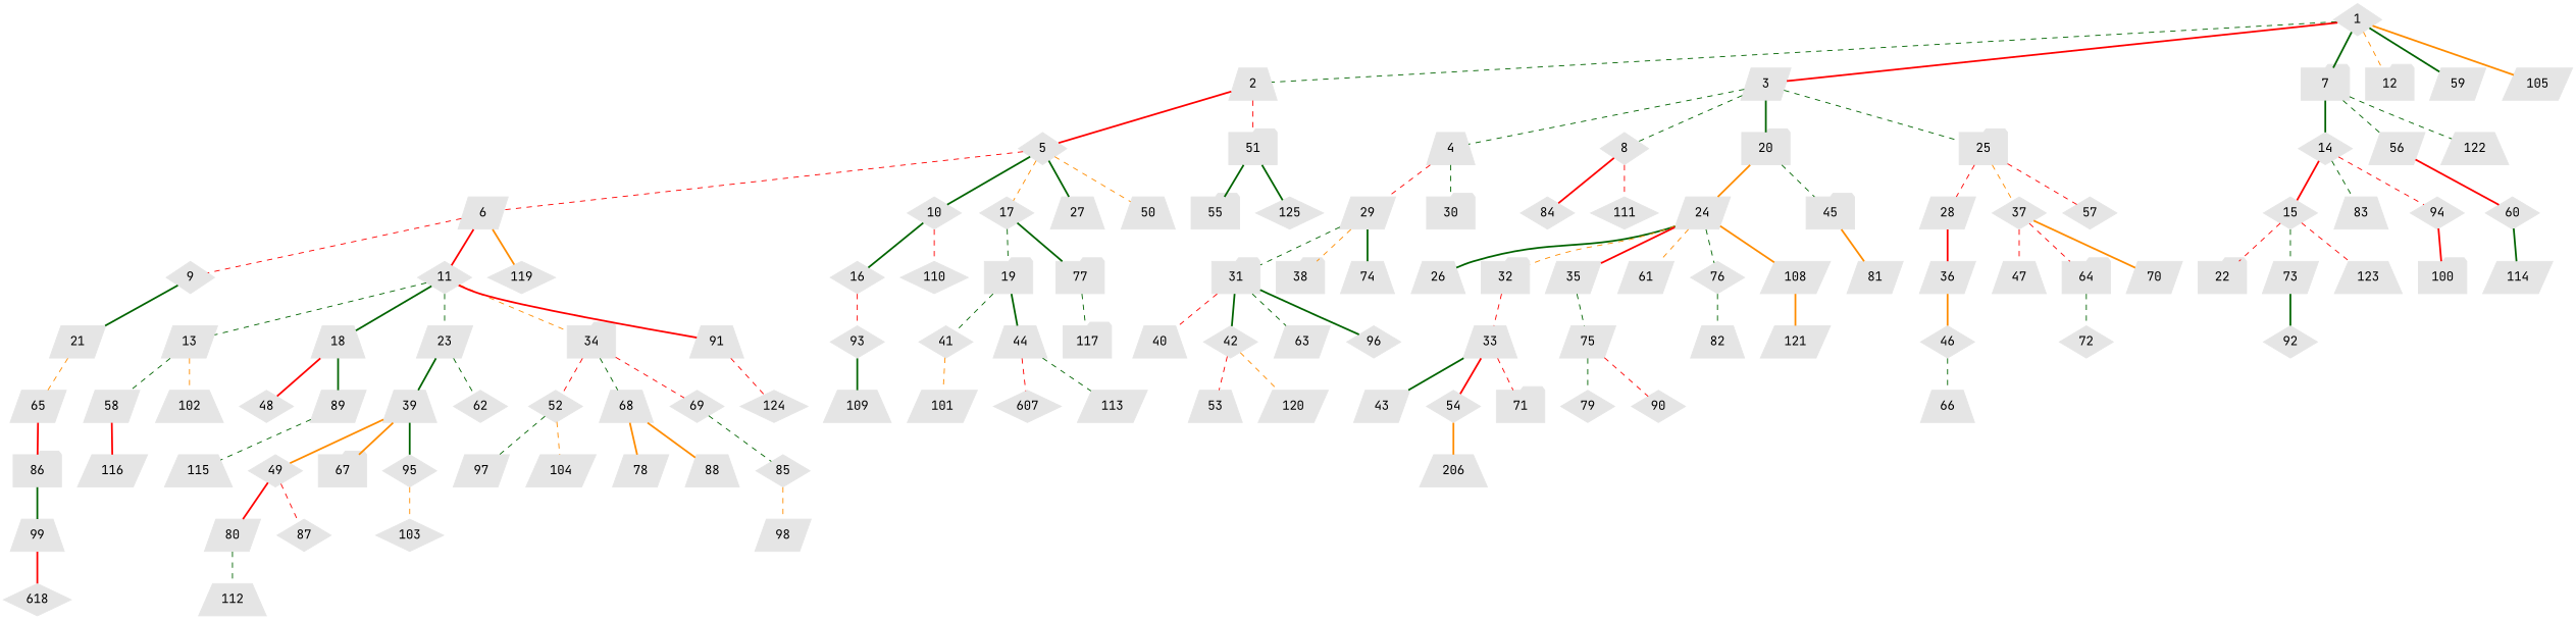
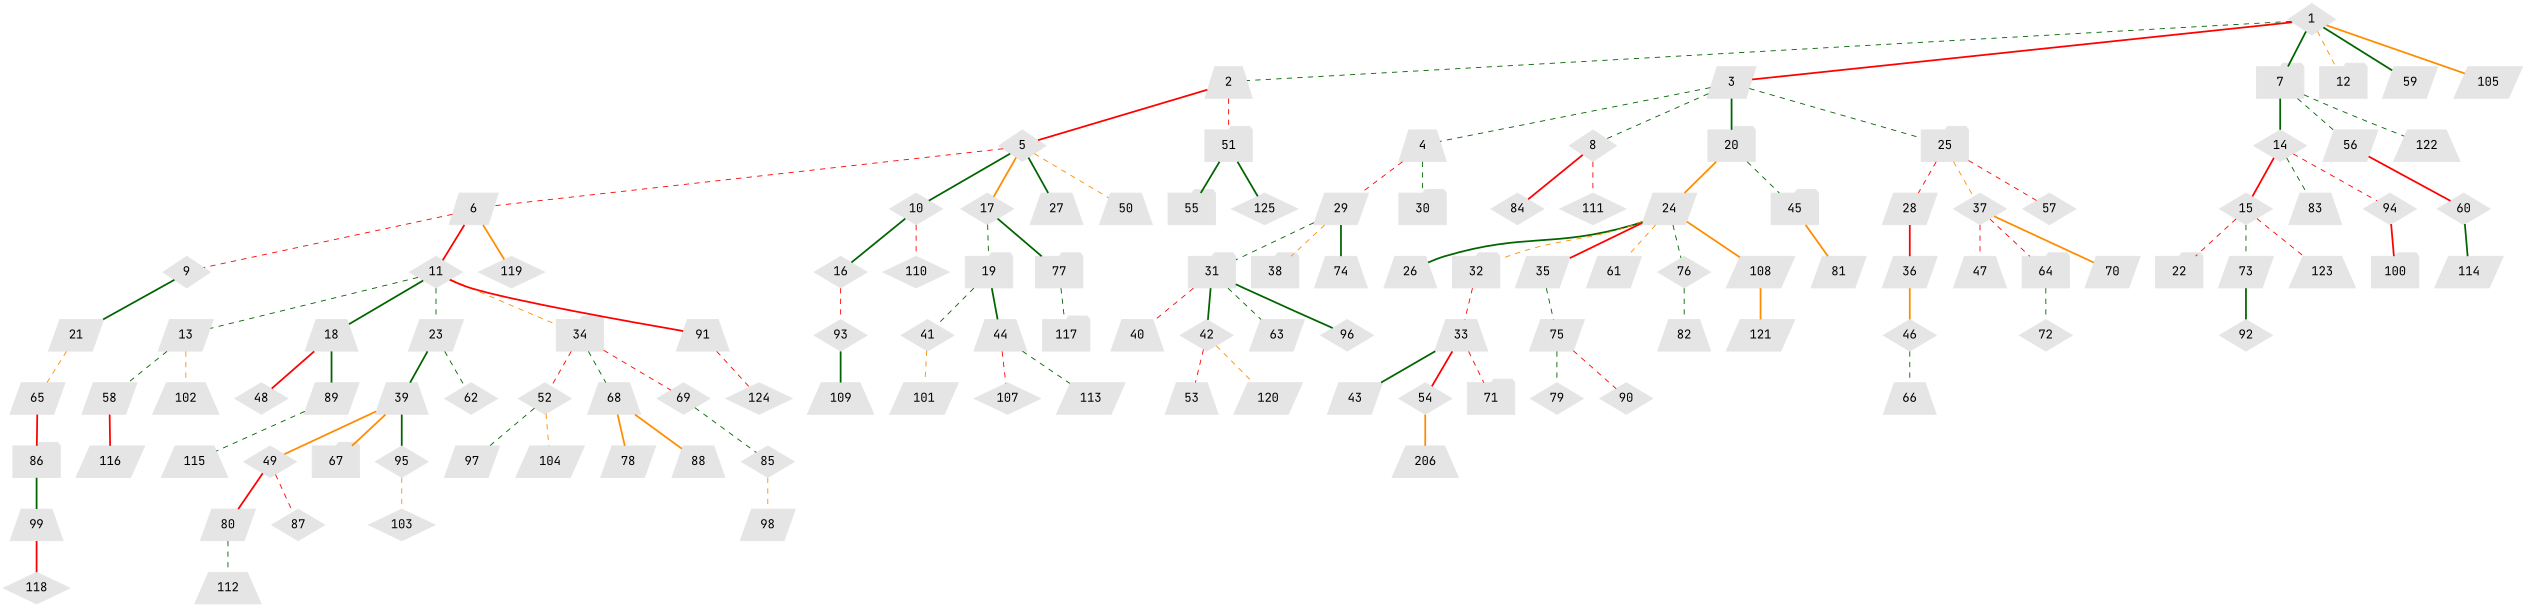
  graph {
    fontname="JetBrains Mono"
    node [color=gray90 fontname="JetBrains Mono" shape=diamond style=filled]
    edge [color=darkgreen fontname="JetBrains Mono" style=dashed]
    2 [shape=trapezium]
    1
    3 [shape=parallelogram]
    7 [shape=folder]
    12 [shape=folder]
    59 [shape=parallelogram]
    105 [shape=parallelogram]
    5
    51 [shape=folder]
    4 [shape=trapezium]
    8
    20 [shape=folder]
    25 [shape=folder]
    14
    56 [shape=parallelogram]
    122 [shape=trapezium]
    6 [shape=parallelogram]
    10
    17
    27 [shape=trapezium]
    50 [shape=trapezium]
    55 [shape=folder]
    125
    29 [shape=parallelogram]
    30 [shape=folder]
    84
    111
    24 [shape=parallelogram]
    45 [shape=folder]
    28 [shape=parallelogram]
    37
    57
    31 [shape=folder]
    38 [shape=folder]
    74 [shape=trapezium]
    9
    11
    119
    16
    110
    19 [shape=folder]
    77 [shape=folder]
    21 [shape=parallelogram]
    13 [shape=parallelogram]
    18 [shape=trapezium]
    23 [shape=parallelogram]
    34 [shape=folder]
    91 [shape=trapezium]
    15
    83 [shape=trapezium]
    94
    60
    65 [shape=parallelogram]
    93
    58 [shape=parallelogram]
    102 [shape=trapezium]
    48
    89 [shape=parallelogram]
    39 [shape=trapezium]
    62
    52
    68 [shape=trapezium]
    69
    124
    116 [shape=parallelogram]
    22 [shape=folder]
    73 [shape=parallelogram]
    123 [shape=trapezium]
    100 [shape=folder]
    92
    109 [shape=trapezium]
    41
    44 [shape=trapezium]
    117 [shape=folder]
    115 [shape=trapezium]
    101 [shape=parallelogram]
-   107 [label=607]
+   107
    113 [shape=parallelogram]
    26 [shape=trapezium]
    32 [shape=folder]
    35 [shape=parallelogram]
    61 [shape=parallelogram]
    76
    108 [shape=parallelogram]
    81 [shape=parallelogram]
    86 [shape=folder]
    49
    67 [shape=folder]
    95
    33 [shape=trapezium]
    75 [shape=parallelogram]
    82 [shape=trapezium]
    121 [shape=parallelogram]
    36 [shape=parallelogram]
    47 [shape=trapezium]
    64 [shape=folder]
    70 [shape=parallelogram]
    46
    40 [shape=trapezium]
    42
    63 [shape=parallelogram]
    96
    53 [shape=trapezium]
    120 [shape=parallelogram]
    43 [shape=parallelogram]
    54
    71 [shape=folder]
    n108 [label=206 shape=trapezium]
    97 [shape=parallelogram]
    104 [shape=parallelogram]
    78 [shape=parallelogram]
    88 [shape=trapezium]
    85
    79
    90
    66 [shape=trapezium]
    72
    80 [shape=parallelogram]
    87
    103
    112 [shape=trapezium]
    114 [shape=parallelogram]
    99 [shape=trapezium]
    98 [shape=parallelogram]
-   118 [label=618]
+   118
    2 -- 5 [color=red style=bold]
    2 -- 51 [color=red]
    1 -- 2
    1 -- 3 [color=red style=bold]
    1 -- 7 [style=bold]
    1 -- 12 [color=darkorange]
    1 -- 59 [style=bold]
    1 -- 105 [color=darkorange style=bold]
    3 -- 4
    3 -- 8
    3 -- 20 [style=bold]
    3 -- 25
    7 -- 14 [style=bold]
    7 -- 56
    7 -- 122
    5 -- 6 [color=red]
    5 -- 10 [style=bold]
-   5 -- 17 [color=darkorange]
+   5 -- 17 [color=darkorange style=bold]
    5 -- 27 [style=bold]
    5 -- 50 [color=darkorange]
    51 -- 55 [style=bold]
    51 -- 125 [style=bold]
    4 -- 29 [color=red]
    4 -- 30
    8 -- 84 [color=red style=bold]
    8 -- 111 [color=red]
    20 -- 24 [color=darkorange style=bold]
    20 -- 45
    25 -- 28 [color=red]
    25 -- 37 [color=darkorange]
    25 -- 57 [color=red]
    14 -- 15 [color=red style=bold]
    14 -- 83
    14 -- 94 [color=red]
    56 -- 60 [color=red style=bold]
    6 -- 9 [color=red]
    6 -- 11 [color=red style=bold]
    6 -- 119 [color=darkorange style=bold]
    10 -- 16 [style=bold]
    10 -- 110 [color=red]
    17 -- 19
    17 -- 77 [style=bold]
    29 -- 31
    29 -- 38 [color=darkorange]
    29 -- 74 [style=bold]
    24 -- 26 [style=bold]
    24 -- 32 [color=darkorange]
    24 -- 35 [color=red style=bold]
    24 -- 61 [color=darkorange]
    24 -- 76
    24 -- 108 [color=darkorange style=bold]
    45 -- 81 [color=darkorange style=bold]
    28 -- 36 [color=red style=bold]
    37 -- 47 [color=red]
    37 -- 64 [color=red]
    37 -- 70 [color=darkorange style=bold]
    31 -- 40 [color=red]
    31 -- 42 [style=bold]
    31 -- 63
    31 -- 96 [style=bold]
    9 -- 21 [style=bold]
    11 -- 13
    11 -- 18 [style=bold]
    11 -- 23
    11 -- 34 [color=darkorange]
    11 -- 91 [color=red style=bold]
    16 -- 93 [color=red]
    19 -- 41
    19 -- 44 [style=bold]
    77 -- 117
    21 -- 65 [color=darkorange]
    13 -- 58
    13 -- 102 [color=darkorange]
    18 -- 48 [color=red style=bold]
    18 -- 89 [style=bold]
    23 -- 39 [style=bold]
    23 -- 62
    34 -- 52 [color=red]
    34 -- 68
    34 -- 69 [color=red]
    91 -- 124 [color=red]
    15 -- 22 [color=red]
    15 -- 73
    15 -- 123 [color=red]
    94 -- 100 [color=red style=bold]
    60 -- 114 [style=bold]
    65 -- 86 [color=red style=bold]
    93 -- 109 [style=bold]
    58 -- 116 [color=red style=bold]
    89 -- 115
    39 -- 49 [color=darkorange style=bold]
    39 -- 67 [color=darkorange style=bold]
    39 -- 95 [style=bold]
    52 -- 97
    52 -- 104 [color=darkorange]
    68 -- 78 [color=darkorange style=bold]
    68 -- 88 [color=darkorange style=bold]
    69 -- 85
    73 -- 92 [style=bold]
    41 -- 101 [color=darkorange]
    44 -- 107 [color=red]
    44 -- 113
    32 -- 33 [color=red]
    35 -- 75
    76 -- 82
    108 -- 121 [color=darkorange style=bold]
    86 -- 99 [style=bold]
    49 -- 80 [color=red style=bold]
    49 -- 87 [color=red]
    95 -- 103 [color=darkorange]
    33 -- 43 [style=bold]
    33 -- 54 [color=red style=bold]
    33 -- 71 [color=red]
    75 -- 79
    75 -- 90 [color=red]
    36 -- 46 [color=darkorange style=bold]
    64 -- 72
    46 -- 66
    42 -- 53 [color=red]
    42 -- 120 [color=darkorange]
    54 -- n108 [color=darkorange style=bold]
    85 -- 98 [color=darkorange]
    80 -- 112
    99 -- 118 [color=red style=bold]
  }
